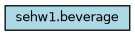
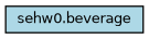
  digraph {
    rankdir=LR
-   n1 [color=black fillcolor=lightblue fontname=Helvetica fontsize=10 height=0.2 label="sehw1.beverage" shape=record style=filled width=0.4]
+   n1 [color=black fillcolor=lightblue fontname=Helvetica fontsize=10 height=0.2 label="sehw0.beverage" shape=record style=filled width=0.4]
  }
